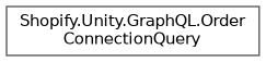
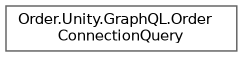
  digraph {
    rankdir=LR
-   n1 [color=grey40 fillcolor=white fontname=Helvetica fontsize=10 height=0.2 label="Shopify.Unity.GraphQL.Order\lConnectionQuery" shape=box style=filled width=0.4]
+   n1 [color=grey40 fillcolor=white fontname=Helvetica fontsize=10 height=0.2 label="Order.Unity.GraphQL.Order\lConnectionQuery" shape=box style=filled width=0.4]
  }
